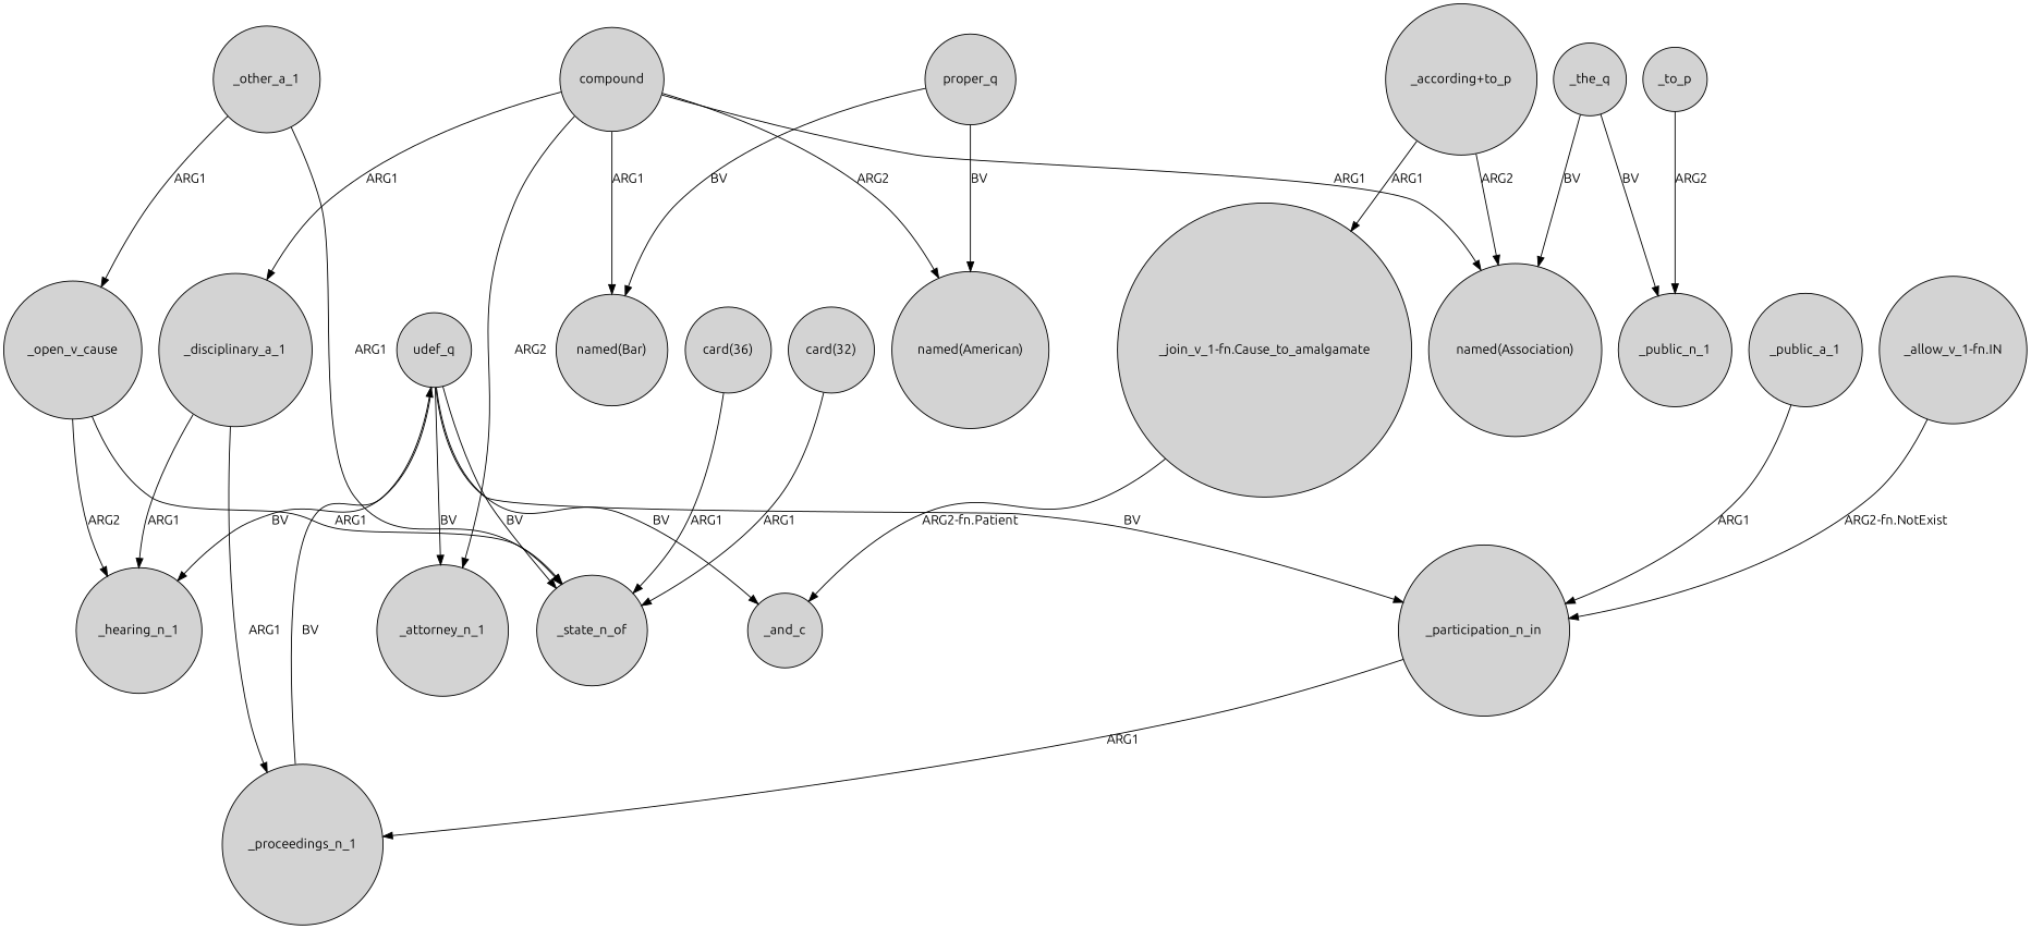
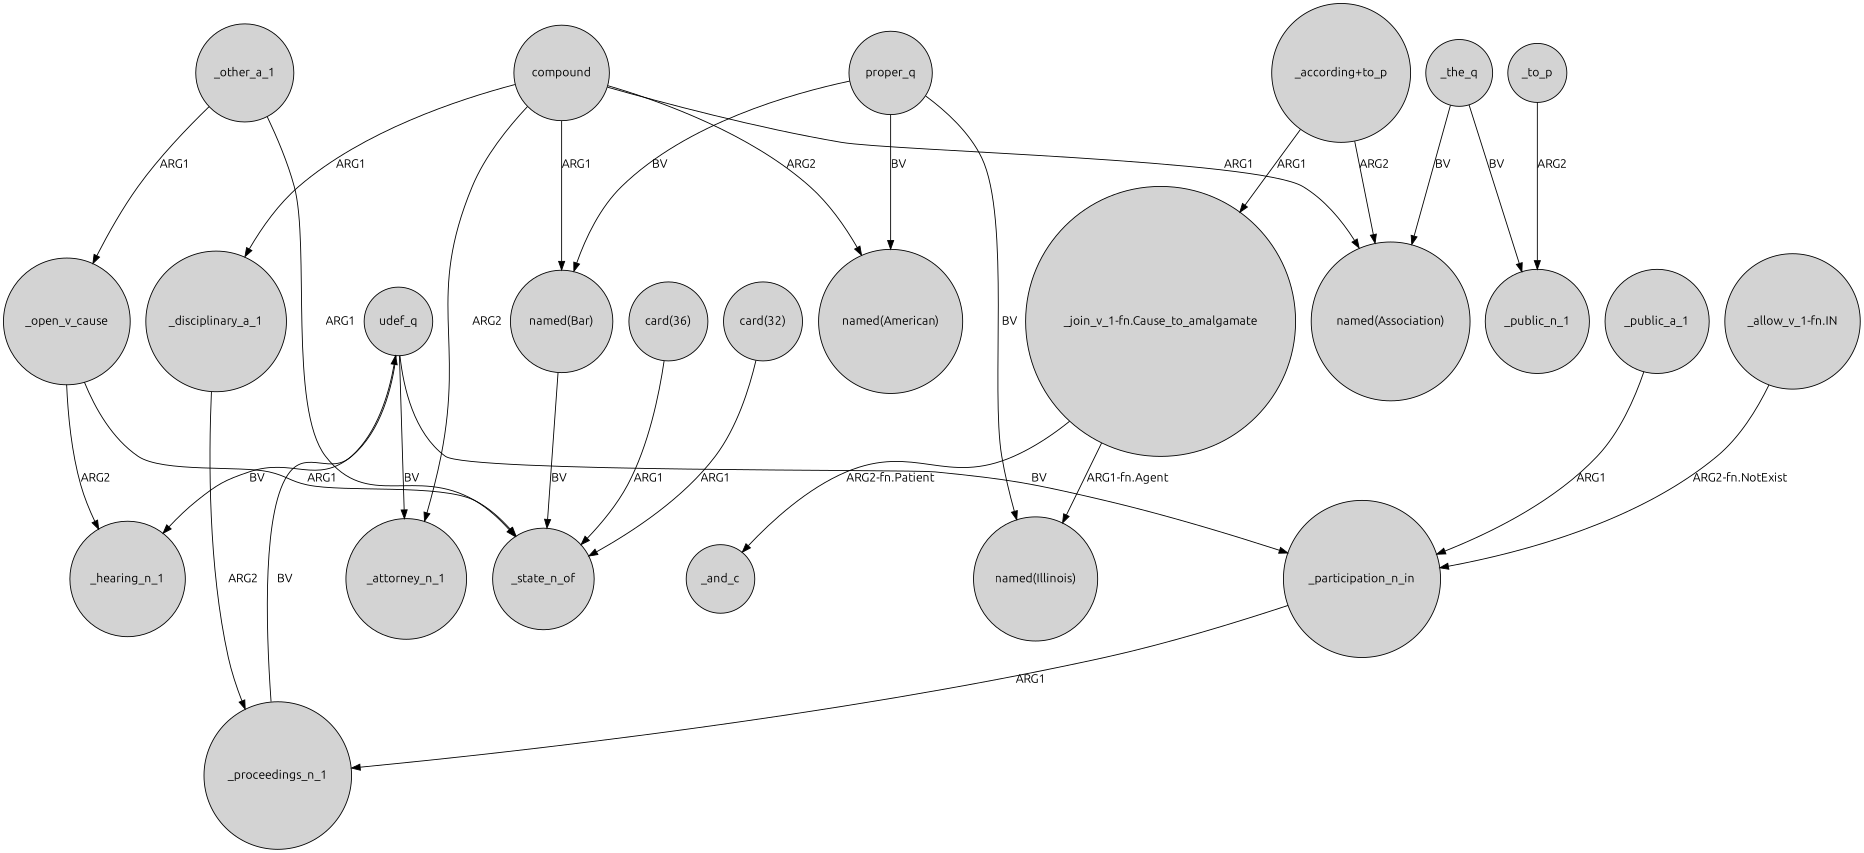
  digraph {
    fontname=Ubuntu
    node [fontname=Ubuntu shape=circle style=filled]
    edge [fontname=Ubuntu]
    _open_v_cause
    _hearing_n_1
    _state_n_of
    udef_q
    _participation_n_in
    _attorney_n_1
    _and_c
    _proceedings_n_1
    compound
    "named(Bar)"
    "named(American)"
    _disciplinary_a_1
    "named(Association)"
    "_allow_v_1-fn.IN"
    proper_q
+   "named(Illinois)"
    _public_a_1
    "card(36)"
    "_join_v_1-fn.Cause_to_amalgamate"
    _the_q
    _public_n_1
    "_according+to_p"
    _other_a_1
    "card(32)"
    _to_p
    _open_v_cause -> _hearing_n_1 [label=ARG2]
    _open_v_cause -> _state_n_of [label=ARG1]
    udef_q -> _hearing_n_1 [label=BV]
-   udef_q -> _state_n_of [label=BV]
+   "named(Bar)" -> _state_n_of [label=BV]
    udef_q -> _participation_n_in [label=BV]
    udef_q -> _attorney_n_1 [label=BV]
-   udef_q -> _and_c [label=BV]
    _participation_n_in -> _proceedings_n_1 [label=ARG1]
    _proceedings_n_1 -> udef_q [label=BV]
    compound -> _attorney_n_1 [label=ARG2]
    compound -> "named(Bar)" [label=ARG1]
    compound -> "named(American)" [label=ARG2]
    compound -> _disciplinary_a_1 [label=ARG1]
    compound -> "named(Association)" [label=ARG1]
-   _disciplinary_a_1 -> _hearing_n_1 [label=ARG1]
-   _disciplinary_a_1 -> _proceedings_n_1 [label=ARG1]
+   _disciplinary_a_1 -> _proceedings_n_1 [label=ARG2]
    "_allow_v_1-fn.IN" -> _participation_n_in [label="ARG2-fn.NotExist"]
    proper_q -> "named(Bar)" [label=BV]
    proper_q -> "named(American)" [label=BV]
+   proper_q -> "named(Illinois)" [label=BV]
    _public_a_1 -> _participation_n_in [label=ARG1]
    "card(36)" -> _state_n_of [label=ARG1]
    "_join_v_1-fn.Cause_to_amalgamate" -> _and_c [label="ARG2-fn.Patient"]
+   "_join_v_1-fn.Cause_to_amalgamate" -> "named(Illinois)" [label="ARG1-fn.Agent"]
    _the_q -> "named(Association)" [label=BV]
    _the_q -> _public_n_1 [label=BV]
    "_according+to_p" -> "named(Association)" [label=ARG2]
    "_according+to_p" -> "_join_v_1-fn.Cause_to_amalgamate" [label=ARG1]
    _other_a_1 -> _open_v_cause [label=ARG1]
    _other_a_1 -> _state_n_of [label=ARG1]
    "card(32)" -> _state_n_of [label=ARG1]
    _to_p -> _public_n_1 [label=ARG2]
  }
